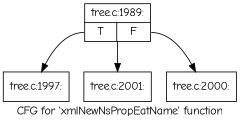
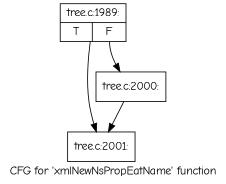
  digraph {
    fontname="Comic Neue"
    label="CFG for 'xmlNewNsPropEatName' function"
    node [fontname="Comic Neue" shape=record]
    edge [fontname="Comic Neue"]
    n1 [label="{tree.c:1989:|{<s0>T|<s1>F}}"]
-   n2 [label="{tree.c:1997:}"]
    n3 [label="{tree.c:2000:}"]
    n4 [label="{tree.c:2001:}"]
-   n1 -> n2 [tailport=s0]
    n1 -> n3 [tailport=s1]
    n1 -> n4
+   n3 -> n4
  }
